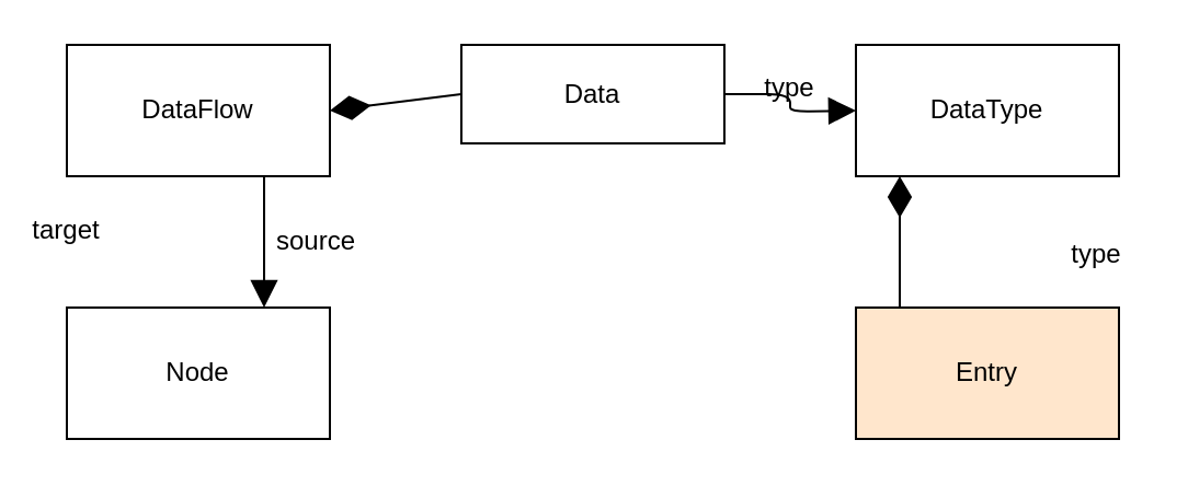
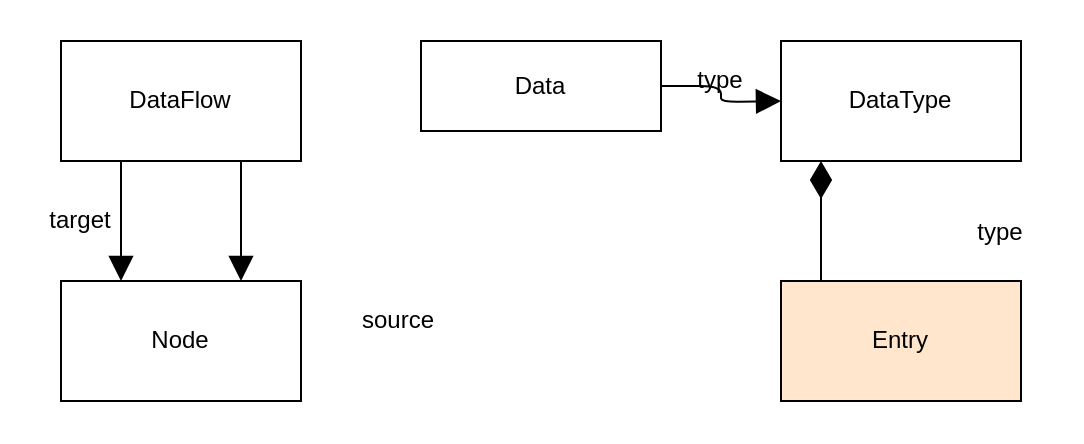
  <mxCell id="0" />
  <mxCell id="1" parent="0" />
  <mxCell id="2" value="DataFlow" style="rounded=0;whiteSpace=wrap;html=1;" parent="1" vertex="1"><mxGeometry x="30" y="20" width="120" height="60" as="geometry" /></mxCell>
  <mxCell id="3" value="Data" style="rounded=0;whiteSpace=wrap;html=1;" parent="1" vertex="1"><mxGeometry x="210" y="20" width="120" height="45" as="geometry" /></mxCell>
  <mxCell id="4" value="DataType" style="rounded=0;whiteSpace=wrap;html=1;" parent="1" vertex="1"><mxGeometry x="390" y="20" width="120" height="60" as="geometry" /></mxCell>
- <mxCell id="5" value="" style="endArrow=diamondThin;endFill=1;endSize=16;html=1;entryX=1;entryY=0.5;entryDx=0;entryDy=0;exitX=0;exitY=0.5;exitDx=0;exitDy=0;" parent="1" source="3" target="2" edge="1"><mxGeometry width="160" relative="1" as="geometry"><mxPoint x="120" y="240" as="sourcePoint" /><mxPoint x="280" y="240" as="targetPoint" /></mxGeometry></mxCell>
  <mxCell id="6" value="" style="endArrow=diamondThin;endFill=1;endSize=16;html=1;entryX=0.5;entryY=1;entryDx=0;entryDy=0;exitX=0.5;exitY=0;exitDx=0;exitDy=0;" parent="1" edge="1"><mxGeometry width="160" relative="1" as="geometry"><mxPoint x="410" y="140" as="sourcePoint" /><mxPoint x="410" y="80" as="targetPoint" /></mxGeometry></mxCell>
  <mxCell id="7" value="Entry" style="rounded=0;whiteSpace=wrap;html=1;fillColor=#ffe6cc;" parent="1" vertex="1"><mxGeometry x="390" y="140" width="120" height="60" as="geometry" /></mxCell>
  <mxCell id="8" value="" style="endArrow=block;endFill=1;html=1;edgeStyle=orthogonalEdgeStyle;align=left;verticalAlign=top;exitX=1;exitY=0.5;exitDx=0;exitDy=0;endSize=10;" parent="1" source="3" edge="1"><mxGeometry x="-1" relative="1" as="geometry"><mxPoint x="420" y="50" as="sourcePoint" /><mxPoint x="390" y="50" as="targetPoint" /></mxGeometry></mxCell>
  <mxCell id="9" value="Node" style="rounded=0;whiteSpace=wrap;html=1;" vertex="1" parent="1"><mxGeometry x="30" y="140" width="120" height="60" as="geometry" /></mxCell>
+ <mxCell id="10" value="" style="endArrow=block;endFill=1;html=1;edgeStyle=orthogonalEdgeStyle;align=left;verticalAlign=top;exitX=0.25;exitY=1;exitDx=0;exitDy=0;endSize=10;entryX=0.25;entryY=0;entryDx=0;entryDy=0;" edge="1" parent="1" source="2" target="9"><mxGeometry x="-1" relative="1" as="geometry"><mxPoint x="50" y="120" as="sourcePoint" /><mxPoint x="110" y="120" as="targetPoint" /></mxGeometry></mxCell>
  <mxCell id="11" value="" style="endArrow=block;endFill=1;html=1;edgeStyle=orthogonalEdgeStyle;align=left;verticalAlign=top;endSize=10;entryX=0.25;entryY=0;entryDx=0;entryDy=0;" edge="1" parent="1"><mxGeometry x="-1" relative="1" as="geometry"><mxPoint x="120" y="80" as="sourcePoint" /><mxPoint x="120" y="140" as="targetPoint" /></mxGeometry></mxCell>
- <mxCell id="12" value="source" style="text;html=1;strokeColor=none;fillColor=none;align=center;verticalAlign=middle;whiteSpace=wrap;rounded=0;" vertex="1" parent="1"><mxGeometry x="124" y="100" width="40" height="20" as="geometry" /></mxCell>
- <mxCell id="13" value="target" style="text;html=1;strokeColor=none;fillColor=none;align=center;verticalAlign=middle;whiteSpace=wrap;rounded=0;" vertex="1" parent="1"><mxGeometry x="10" y="95" width="40" height="20" as="geometry" /></mxCell>
+ <mxCell id="12" value="source" style="text;html=1;strokeColor=none;fillColor=none;align=center;verticalAlign=middle;whiteSpace=wrap;rounded=0;" vertex="1" parent="1"><mxGeometry x="179" y="150" width="40" height="20" as="geometry" /></mxCell>
+ <mxCell id="13" value="target" style="text;html=1;strokeColor=none;fillColor=none;align=center;verticalAlign=middle;whiteSpace=wrap;rounded=0;" vertex="1" parent="1"><mxGeometry x="20" y="100" width="40" height="20" as="geometry" /></mxCell>
  <mxCell id="14" value="type" style="text;html=1;strokeColor=none;fillColor=none;align=center;verticalAlign=middle;whiteSpace=wrap;rounded=0;" vertex="1" parent="1"><mxGeometry x="340" y="30" width="40" height="20" as="geometry" /></mxCell>
  <mxCell id="15" value="type" style="text;html=1;strokeColor=none;fillColor=none;align=center;verticalAlign=middle;whiteSpace=wrap;rounded=0;" vertex="1" parent="1"><mxGeometry x="480" y="106" width="40" height="20" as="geometry" /></mxCell>
